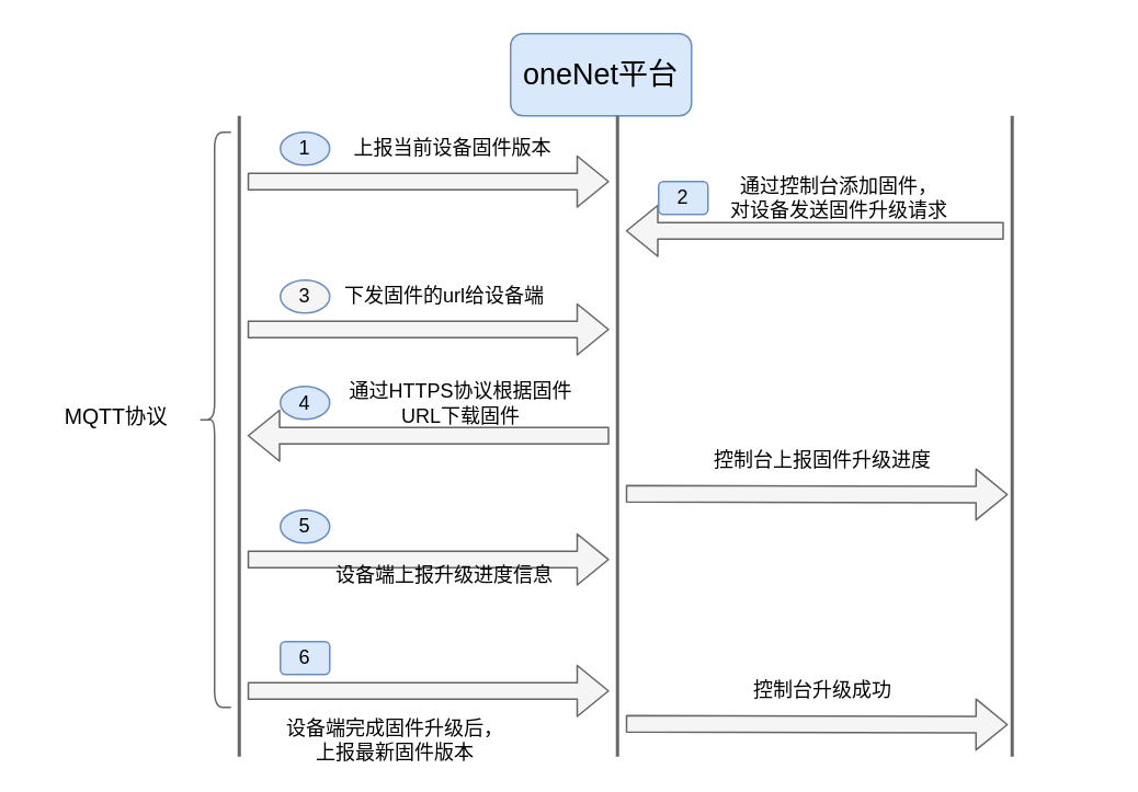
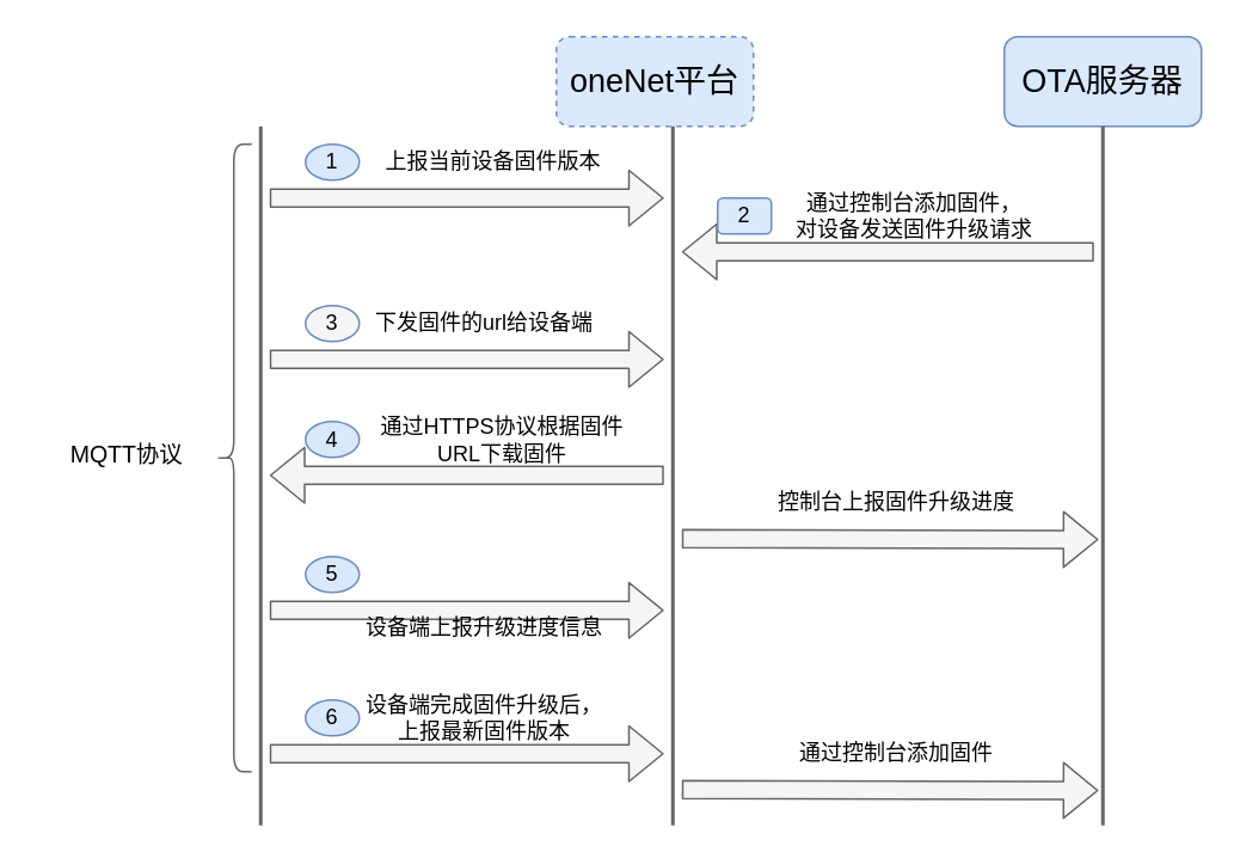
  <mxCell id="0" />
  <mxCell id="1" parent="0" />
- <mxCell id="3" value="&lt;span style=&quot;font-size: 18px&quot;&gt;oneNet平台&lt;/span&gt;" style="rounded=1;whiteSpace=wrap;html=1;fillColor=#dae8fc;strokeColor=#6c8ebf;" vertex="1" parent="1"><mxGeometry x="310" y="20" width="110" height="50" as="geometry" /></mxCell>
+ <mxCell id="2" value="&lt;font style=&quot;font-size: 18px&quot;&gt;OTA服务器&lt;/font&gt;" style="rounded=1;whiteSpace=wrap;html=1;fillColor=#dae8fc;strokeColor=#6c8ebf;" vertex="1" parent="1"><mxGeometry x="560" y="20" width="110" height="50" as="geometry" /></mxCell>
+ <mxCell id="3" value="&lt;span style=&quot;font-size: 18px&quot;&gt;oneNet平台&lt;/span&gt;" style="rounded=1;whiteSpace=wrap;html=1;fillColor=#dae8fc;strokeColor=#6c8ebf;dashed=1;" vertex="1" parent="1"><mxGeometry x="310" y="20" width="110" height="50" as="geometry" /></mxCell>
  <mxCell id="4" value="" style="shape=curlyBracket;whiteSpace=wrap;html=1;rounded=1;size=0.5;fillColor=#f5f5f5;strokeColor=#666666;fontColor=#333333;" vertex="1" parent="1"><mxGeometry x="120" y="80" width="20" height="350" as="geometry" /></mxCell>
  <mxCell id="5" value="" style="shape=flexArrow;endArrow=classic;html=1;fillColor=#f5f5f5;strokeColor=#666666;" edge="1" parent="1"><mxGeometry width="50" height="50" relative="1" as="geometry"><mxPoint x="150" y="110" as="sourcePoint" /><mxPoint x="370" y="110" as="targetPoint" /></mxGeometry></mxCell>
  <mxCell id="6" value="1" style="ellipse;whiteSpace=wrap;html=1;fillColor=#dae8fc;strokeColor=#6c8ebf;" vertex="1" parent="1"><mxGeometry x="170" y="80" width="30" height="20" as="geometry" /></mxCell>
  <mxCell id="7" value="上报当前设备固件版本" style="text;html=1;strokeColor=none;fillColor=none;align=center;verticalAlign=middle;whiteSpace=wrap;rounded=0;" vertex="1" parent="1"><mxGeometry x="210" y="80" width="130" height="20" as="geometry" /></mxCell>
  <mxCell id="8" value="" style="shape=flexArrow;endArrow=classic;html=1;fillColor=#f5f5f5;strokeColor=#666666;" edge="1" parent="1"><mxGeometry width="50" height="50" relative="1" as="geometry"><mxPoint x="610" y="140" as="sourcePoint" /><mxPoint x="380" y="140" as="targetPoint" /></mxGeometry></mxCell>
  <mxCell id="9" value="2" style="whiteSpace=wrap;html=1;fillColor=#dae8fc;strokeColor=#6c8ebf;rounded=1;" vertex="1" parent="1"><mxGeometry x="400" y="110" width="30" height="20" as="geometry" /></mxCell>
  <mxCell id="10" value="通过控制台添加固件，&lt;br&gt;对设备发送固件升级请求" style="text;html=1;strokeColor=none;fillColor=none;align=center;verticalAlign=middle;whiteSpace=wrap;rounded=0;" vertex="1" parent="1"><mxGeometry x="440" y="110" width="140" height="20" as="geometry" /></mxCell>
  <mxCell id="11" value="" style="shape=flexArrow;endArrow=classic;html=1;fillColor=#f5f5f5;strokeColor=#666666;" edge="1" parent="1"><mxGeometry width="50" height="50" relative="1" as="geometry"><mxPoint x="150" y="200" as="sourcePoint" /><mxPoint x="370" y="200" as="targetPoint" /></mxGeometry></mxCell>
  <mxCell id="12" value="3" style="ellipse;whiteSpace=wrap;html=1;fillColor=#f5f5f5;strokeColor=#6c8ebf;" vertex="1" parent="1"><mxGeometry x="170" y="170" width="30" height="20" as="geometry" /></mxCell>
  <mxCell id="13" value="下发固件的url给设备端" style="text;html=1;strokeColor=none;fillColor=none;align=center;verticalAlign=middle;whiteSpace=wrap;rounded=0;" vertex="1" parent="1"><mxGeometry x="200" y="170" width="140" height="20" as="geometry" /></mxCell>
  <mxCell id="14" value="" style="line;strokeWidth=2;direction=south;html=1;fillColor=#f5f5f5;strokeColor=#666666;fontColor=#333333;" vertex="1" parent="1"><mxGeometry x="140" y="70" width="10" height="390" as="geometry" /></mxCell>
  <mxCell id="15" value="" style="line;strokeWidth=2;direction=south;html=1;fillColor=#f5f5f5;strokeColor=#666666;fontColor=#333333;" vertex="1" parent="1"><mxGeometry x="370" y="70" width="10" height="390" as="geometry" /></mxCell>
  <mxCell id="16" value="" style="line;strokeWidth=2;direction=south;html=1;fillColor=#f5f5f5;strokeColor=#666666;fontColor=#333333;" vertex="1" parent="1"><mxGeometry x="610" y="70" width="10" height="390" as="geometry" /></mxCell>
  <mxCell id="17" value="&lt;font style=&quot;font-size: 13px ; font-weight: normal&quot;&gt;MQTT协议&lt;/font&gt;" style="text;strokeColor=none;fillColor=none;html=1;fontSize=24;fontStyle=1;verticalAlign=middle;align=center;" vertex="1" parent="1"><mxGeometry x="20" y="230" width="100" height="40" as="geometry" /></mxCell>
  <mxCell id="18" value="" style="shape=flexArrow;endArrow=none;html=1;fillColor=#f5f5f5;strokeColor=#666666;startArrow=block;endFill=0;" edge="1" parent="1"><mxGeometry width="50" height="50" relative="1" as="geometry"><mxPoint x="150" y="264.66" as="sourcePoint" /><mxPoint x="370" y="264.66" as="targetPoint" /></mxGeometry></mxCell>
  <mxCell id="19" value="4" style="ellipse;whiteSpace=wrap;html=1;fillColor=#dae8fc;strokeColor=#6c8ebf;" vertex="1" parent="1"><mxGeometry x="170" y="234.66" width="30" height="20" as="geometry" /></mxCell>
  <mxCell id="20" value="通过HTTPS协议根据固件URL下载固件" style="text;html=1;strokeColor=none;fillColor=none;align=center;verticalAlign=middle;whiteSpace=wrap;rounded=0;" vertex="1" parent="1"><mxGeometry x="200" y="234.66" width="160" height="20" as="geometry" /></mxCell>
  <mxCell id="21" value="" style="shape=flexArrow;endArrow=classic;html=1;fillColor=#f5f5f5;strokeColor=#666666;" edge="1" parent="1"><mxGeometry width="50" height="50" relative="1" as="geometry"><mxPoint x="150" y="340" as="sourcePoint" /><mxPoint x="370" y="340" as="targetPoint" /></mxGeometry></mxCell>
  <mxCell id="22" value="5" style="ellipse;whiteSpace=wrap;html=1;fillColor=#dae8fc;strokeColor=#6c8ebf;" vertex="1" parent="1"><mxGeometry x="170" y="310" width="30" height="20" as="geometry" /></mxCell>
  <mxCell id="23" value="设备端上报升级进度信息" style="text;html=1;strokeColor=none;fillColor=none;align=center;verticalAlign=middle;whiteSpace=wrap;rounded=0;" vertex="1" parent="1"><mxGeometry x="200" y="340" width="140" height="20" as="geometry" /></mxCell>
  <mxCell id="24" value="" style="shape=flexArrow;endArrow=classic;html=1;fillColor=#f5f5f5;strokeColor=#666666;" edge="1" parent="1"><mxGeometry width="50" height="50" relative="1" as="geometry"><mxPoint x="150" y="420" as="sourcePoint" /><mxPoint x="370" y="420" as="targetPoint" /></mxGeometry></mxCell>
- <mxCell id="25" value="6" style="whiteSpace=wrap;html=1;fillColor=#dae8fc;strokeColor=#6c8ebf;rounded=1;" vertex="1" parent="1"><mxGeometry x="170" y="390" width="30" height="20" as="geometry" /></mxCell>
- <mxCell id="26" value="设备端完成固件升级后，上报最新固件版本" style="text;html=1;strokeColor=none;fillColor=none;align=center;verticalAlign=middle;whiteSpace=wrap;rounded=0;" vertex="1" parent="1"><mxGeometry x="170" y="440" width="140" height="20" as="geometry" /></mxCell>
+ <mxCell id="25" value="6" style="ellipse;whiteSpace=wrap;html=1;fillColor=#dae8fc;strokeColor=#6c8ebf;" vertex="1" parent="1"><mxGeometry x="170" y="390" width="30" height="20" as="geometry" /></mxCell>
+ <mxCell id="26" value="设备端完成固件升级后，上报最新固件版本" style="text;html=1;strokeColor=none;fillColor=none;align=center;verticalAlign=middle;whiteSpace=wrap;rounded=0;" vertex="1" parent="1"><mxGeometry x="200" y="390" width="140" height="20" as="geometry" /></mxCell>
  <mxCell id="27" value="" style="shape=flexArrow;endArrow=classic;html=1;fillColor=#f5f5f5;strokeColor=#666666;entryX=0.95;entryY=0.748;entryDx=0;entryDy=0;entryPerimeter=0;" edge="1" parent="1" target="16"><mxGeometry width="50" height="50" relative="1" as="geometry"><mxPoint x="380" y="440" as="sourcePoint" /><mxPoint x="600" y="440" as="targetPoint" /></mxGeometry></mxCell>
- <mxCell id="28" value="控制台升级成功" style="text;html=1;strokeColor=none;fillColor=none;align=center;verticalAlign=middle;whiteSpace=wrap;rounded=0;" vertex="1" parent="1"><mxGeometry x="430" y="410" width="140" height="20" as="geometry" /></mxCell>
+ <mxCell id="28" value="通过控制台添加固件" style="text;html=1;strokeColor=none;fillColor=none;align=center;verticalAlign=middle;whiteSpace=wrap;rounded=0;" vertex="1" parent="1"><mxGeometry x="430" y="410" width="140" height="20" as="geometry" /></mxCell>
  <mxCell id="29" value="" style="shape=flexArrow;endArrow=classic;html=1;fillColor=#f5f5f5;strokeColor=#666666;entryX=0.95;entryY=0.748;entryDx=0;entryDy=0;entryPerimeter=0;" edge="1" parent="1"><mxGeometry width="50" height="50" relative="1" as="geometry"><mxPoint x="380" y="300" as="sourcePoint" /><mxPoint x="612.52" y="300.5" as="targetPoint" /></mxGeometry></mxCell>
  <mxCell id="30" value="控制台上报固件升级进度" style="text;html=1;strokeColor=none;fillColor=none;align=center;verticalAlign=middle;whiteSpace=wrap;rounded=0;" vertex="1" parent="1"><mxGeometry x="430" y="270" width="140" height="20" as="geometry" /></mxCell>
